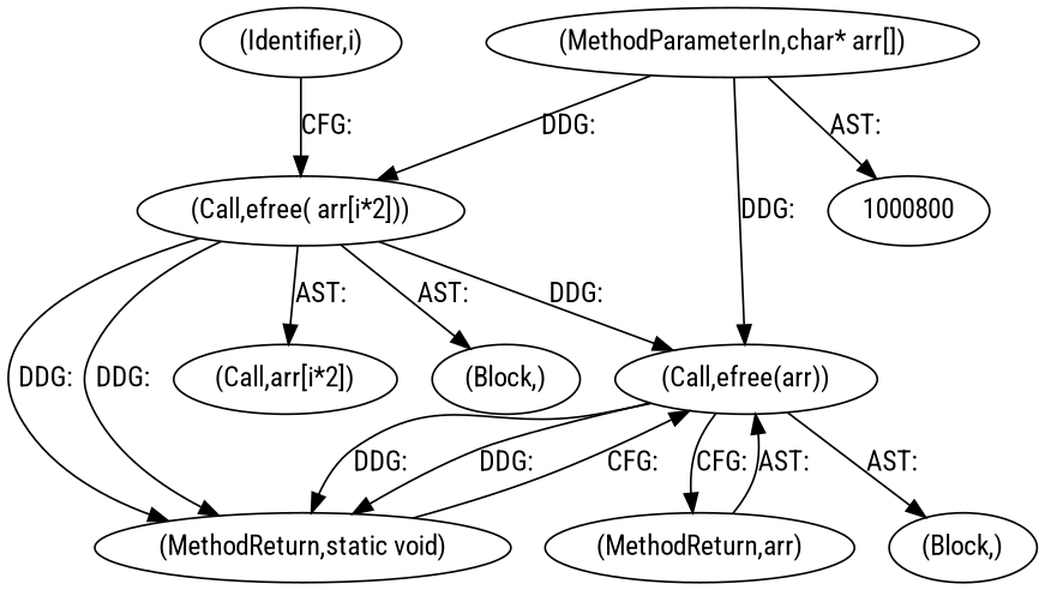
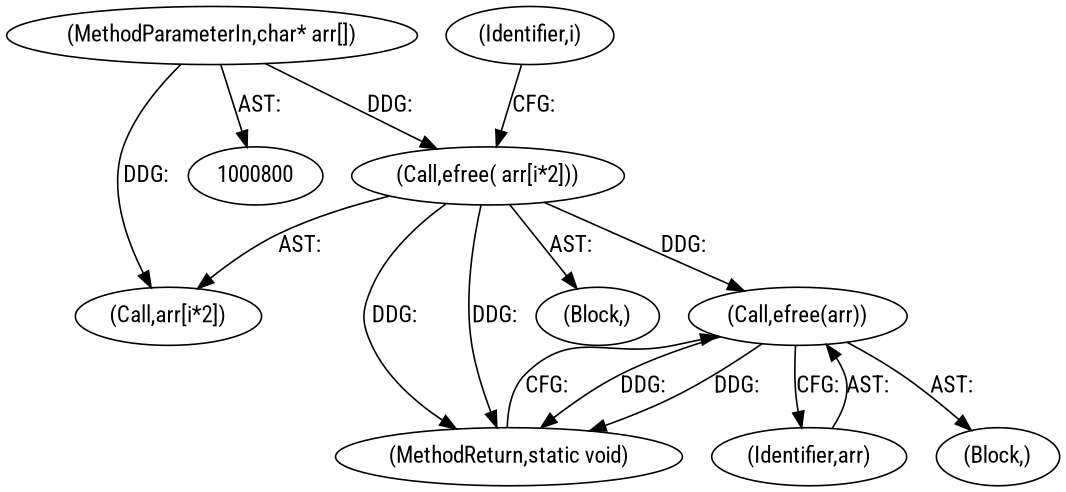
  digraph {
    fontname="Roboto Condensed"
    node [fontname="Roboto Condensed"]
    edge [fontname="Roboto Condensed"]
    n1 [label="(Call,efree( arr[i*2]))"]
    n2 [label="(Call,efree(arr))"]
    n3 [label="(Call,arr[i*2])"]
    n4 [label="(MethodReturn,static void)"]
    n5 [label="(Block,)"]
-   n6 [label="(MethodReturn,arr)"]
+   n6 [label="(Identifier,arr)"]
    n7 [label="(Block,)"]
    n8 [label="(MethodParameterIn,char* arr[])"]
    n9 [label=1000800]
    n10 [label="(Identifier,i)"]
    n1 -> n2 [label="DDG: "]
    n1 -> n3 [label="AST: "]
    n1 -> n4 [label="DDG: "]
    n1 -> n4 [label="DDG: "]
    n1 -> n5 [label="AST: "]
    n2 -> n4 [label="DDG: "]
    n2 -> n4 [label="DDG: "]
    n2 -> n6 [label="CFG: "]
    n2 -> n7 [label="AST: "]
    n4 -> n2 [label="CFG: "]
    n6 -> n2 [label="AST: "]
    n8 -> n1 [label="DDG: "]
-   n8 -> n2 [label="DDG: "]
+   n8 -> n3 [label="DDG: "]
    n8 -> n9 [label="AST: "]
    n10 -> n1 [label="CFG: "]
  }
